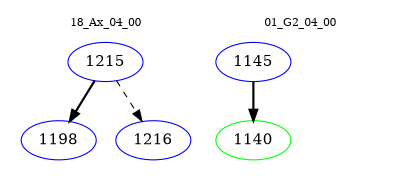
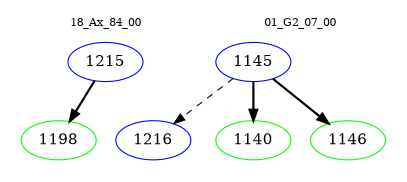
  digraph {
    node [color=blue]
    edge [color=black style=bold]
    n1 [label=1215]
-   n2 [label=1198]
+   n2 [color=green label=1198]
    n3 [label=1216]
    n4 [label=1145]
    n5 [color=green label=1140]
+   n6 [color=green label=1146]
    subgraph cluster_1 {
      color=white
      fontsize=10
-     label="18_Ax_04_00"
+     label="18_Ax_84_00"
      n1
      n2
      n3
    }
    subgraph cluster_2 {
      color=white
      fontsize=10
-     label="01_G2_04_00"
+     label="01_G2_07_00"
      n4
      n5
+     n6
    }
    n1 -> n2
-   n1 -> n3 [style=dashed]
+   n4 -> n3 [style=dashed]
    n4 -> n5
+   n4 -> n6
  }
